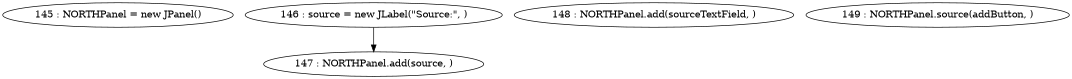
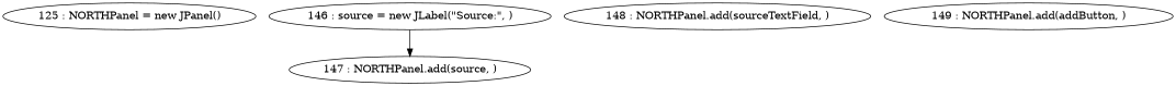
  digraph {
-   "145 : NORTHPanel = new JPanel()"
+   "145 : NORTHPanel = new JPanel()" [label="125 : NORTHPanel = new JPanel()"]
    "146 : source = new JLabel(\"Source:\", )"
    "147 : NORTHPanel.add(source, )"
    "148 : NORTHPanel.add(sourceTextField, )"
-   "149 : NORTHPanel.add(addButton, )" [label="149 : NORTHPanel.source(addButton, )"]
+   "149 : NORTHPanel.add(addButton, )"
    "146 : source = new JLabel(\"Source:\", )" -> "147 : NORTHPanel.add(source, )"
  }
